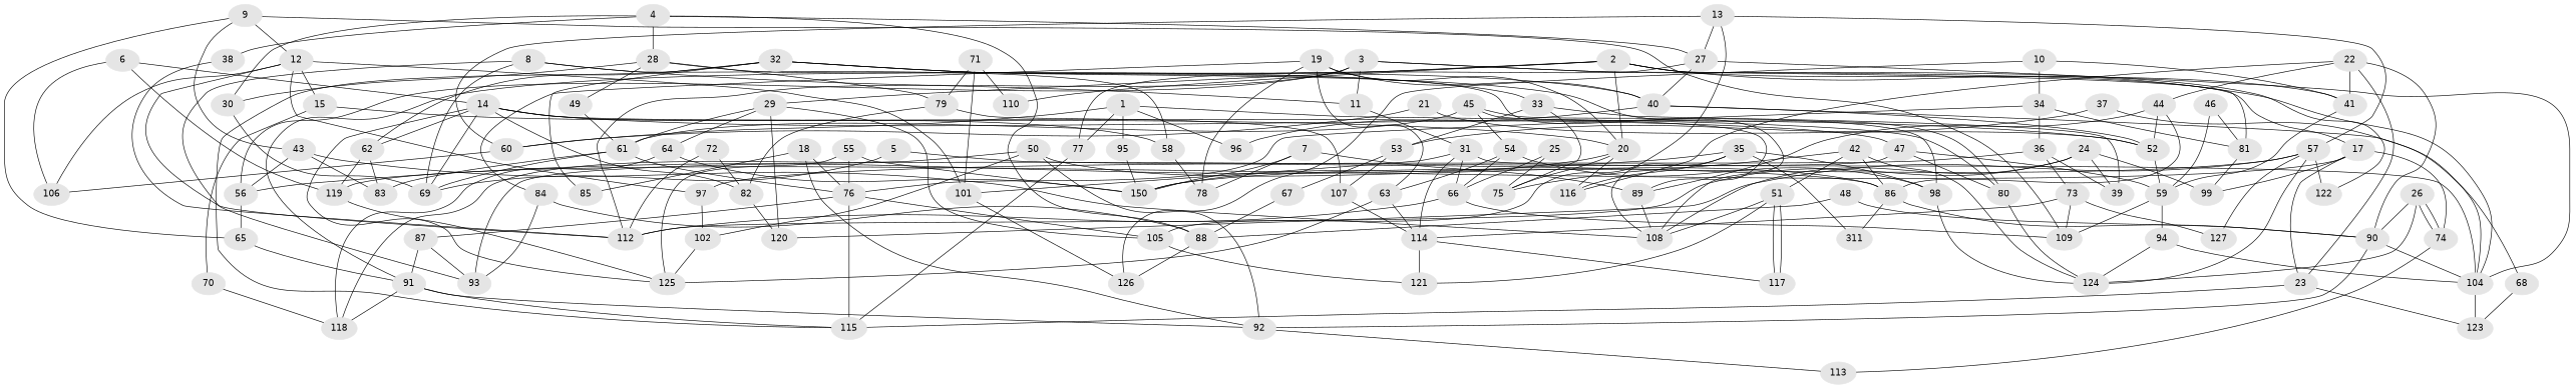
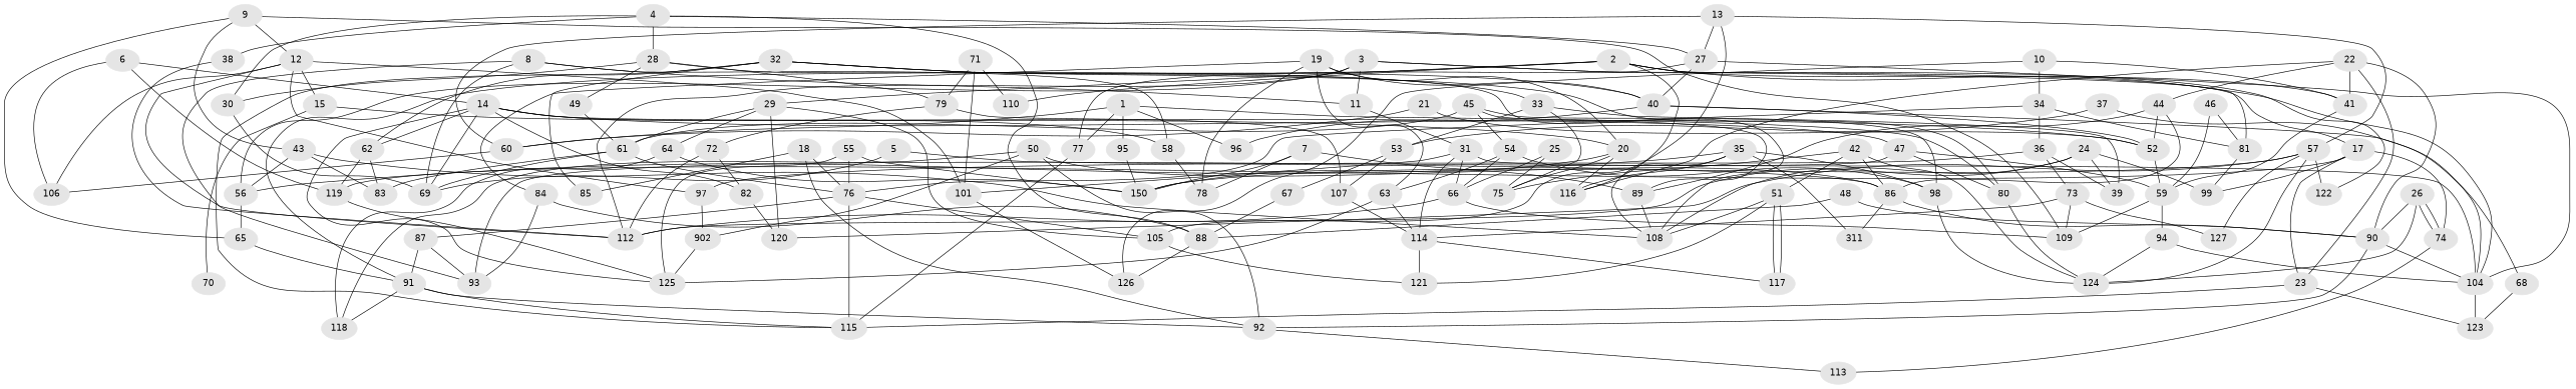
  graph {
    fontname="DejaVu Sans"
    node [color=gray90 fontname="DejaVu Sans" style=filled]
    edge [fontname="DejaVu Sans"]
    1
    60
    77
    80
    95
    96
    106
    115
    124
    n10 [label=150]
    2
    29
    41
    81
    91
    104
    110
    116
    105
    61
    64
    120
    59
    99
    92
    118
    123
    3
    11
    17
    56
    112
    122
    31
    119
    23
    74
    65
    4
    27
    28
    30
    38
    88
    40
    108
    49
    79
    69
    126
    5
    86
    33
    75
    39
    53
    90
    n58 [label=311]
    6
    14
    58
    47
    52
    62
    82
    125
    7
    78
    89
    8
    93
    9
    12
    43
    109
    15
    97
    101
    83
    10
    34
    76
    36
    66
    114
    20
    70
-   102
+   102 [label=902]
    13
    57
    127
    121
    54
    63
    98
    113
    18
    85
    87
    19
    84
    68
    21
    22
    44
    67
    24
    25
    26
    107
    117
    32
    73
    35
    37
    94
    42
    51
    45
    46
    48
    50
    55
    71
    72
    1 -- 60
    1 -- 77
    1 -- 80
    1 -- 95
    1 -- 96
    60 -- 106
    77 -- 115
    80 -- 124
    95 -- n10
    2 -- 29
    2 -- 41
    2 -- 81
    2 -- 91
    2 -- 104
    2 -- 110
-   2 -- 20
+   2 -- 116
    29 -- 105
    29 -- 61
    29 -- 64
    29 -- 120
    41 -- 59
    81 -- 99
    91 -- 115
    91 -- 92
    91 -- 118
    104 -- 123
    105 -- 121
    61 -- 69
    61 -- 83
    61 -- 76
    64 -- n10
    64 -- 118
    59 -- 109
    59 -- 94
    92 -- 113
    3 -- 11
    3 -- 17
    3 -- 56
    3 -- 112
    3 -- 122
    11 -- 31
    17 -- 99
    17 -- 119
    17 -- 23
    17 -- 74
    56 -- 65
    31 -- 104
    31 -- 101
    31 -- 66
    31 -- 114
    119 -- 125
    23 -- 115
    23 -- 123
    74 -- 113
    65 -- 91
    4 -- 27
    4 -- 28
    4 -- 30
    4 -- 38
    4 -- 88
    27 -- 77
    27 -- 104
    27 -- 40
    28 -- 30
    28 -- 108
    28 -- 49
    28 -- 79
    30 -- 69
    38 -- 112
    88 -- 126
    40 -- 96
    40 -- 52
    40 -- 68
    49 -- 61
-   79 -- 82
+   79 -- 72
    79 -- 107
    5 -- 69
    5 -- 86
    86 -- 90
    86 -- n58
    33 -- 75
    33 -- 39
    33 -- 53
    53 -- 67
    53 -- 107
    90 -- 104
    90 -- 92
    6 -- 106
    6 -- 119
    6 -- 14
    14 -- 69
    14 -- 58
    14 -- 47
    14 -- 52
    14 -- 62
    14 -- 82
    14 -- 125
    58 -- 78
    47 -- 80
    47 -- 59
    47 -- 93
    52 -- 59
    62 -- 119
    62 -- 83
    82 -- 120
    7 -- n10
    7 -- 78
    7 -- 89
    89 -- 108
    8 -- 11
    8 -- 69
    8 -- 58
    8 -- 93
    9 -- 65
    9 -- 12
    9 -- 43
    9 -- 109
    12 -- 106
    12 -- 112
    12 -- 15
    12 -- 97
    12 -- 101
    43 -- 56
    43 -- 108
    43 -- 83
    15 -- 20
    15 -- 70
    97 -- 102
    101 -- 126
    10 -- 41
    10 -- 126
    10 -- 34
    34 -- 81
    34 -- 76
    34 -- 36
    76 -- 115
    76 -- 105
    76 -- 87
    36 -- 39
    36 -- 97
    36 -- 73
    66 -- 112
    66 -- 109
    114 -- 121
    114 -- 117
    20 -- n10
    20 -- 116
    20 -- 75
-   70 -- 118
    102 -- 125
    13 -- 60
    13 -- 105
    13 -- 27
    13 -- 57
    57 -- 124
    57 -- n10
    57 -- 120
    57 -- 122
    57 -- 127
    54 -- 66
    54 -- 63
    54 -- 98
    63 -- 125
    63 -- 114
    98 -- 124
    18 -- 92
    18 -- 76
    18 -- 85
    87 -- 91
    87 -- 93
    19 -- 40
    19 -- 78
    19 -- 20
    19 -- 63
    19 -- 84
    84 -- 88
    84 -- 93
    68 -- 123
    21 -- 60
    21 -- 52
    22 -- 41
    22 -- 116
    22 -- 23
    22 -- 90
    22 -- 44
    44 -- 86
    44 -- 52
    44 -- 89
    67 -- 88
    24 -- 99
    24 -- 112
    24 -- 108
    24 -- 39
    25 -- 75
    25 -- 66
    26 -- 124
    26 -- 74
    26 -- 74
    26 -- 90
    107 -- 114
    32 -- 80
    32 -- 115
    32 -- 40
    32 -- 33
    32 -- 62
    32 -- 85
    73 -- 109
    73 -- 114
    73 -- 127
    35 -- 116
    35 -- 56
    35 -- 108
    35 -- n58
    35 -- 98
    37 -- 104
    37 -- 53
    94 -- 124
    94 -- 104
    42 -- 124
    42 -- 86
    42 -- 75
    42 -- 51
    51 -- 108
    51 -- 121
    51 -- 117
    51 -- 117
    45 -- 61
    45 -- 89
    45 -- 54
    45 -- 98
    46 -- 81
    46 -- 59
    48 -- 88
    48 -- 90
    50 -- 92
    50 -- 118
    50 -- 86
    50 -- 102
    55 -- n10
    55 -- 125
    55 -- 76
    71 -- 110
    71 -- 79
    71 -- 101
    72 -- 112
    72 -- 82
  }
